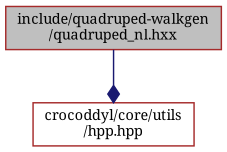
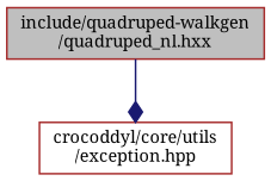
  digraph {
    fontname="Noto Serif"
    node [color=brown fontname="Noto Serif" fontsize=10 shape=record style=filled]
    n1 [fillcolor=grey75 fontcolor=black height=0.2 label="include/quadruped-walkgen\l/quadruped_nl.hxx" width=0.4]
-   n2 [fillcolor=white height=0.2 label="crocoddyl/core/utils\l/hpp.hpp" width=0.4]
+   n2 [fillcolor=white height=0.2 label="crocoddyl/core/utils\l/exception.hpp" width=0.4]
    n1 -> n2 [color=midnightblue fontname="Noto Serif" fontsize=10 labelfontname=Helvetica labelfontsize=10 style=solid arrowhead=diamond]
  }
